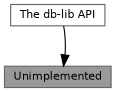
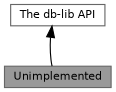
  digraph {
    rankdir=TB
    node [fontname=Helvetica fontsize=10 shape=box style=filled]
    n1 [color=grey40 fillcolor=white height=0.2 label="The db-lib API" width=0.4]
    n2 [color=gray40 fillcolor=grey60 fontcolor=black height=0.2 label=Unimplemented width=0.4]
-   n2 -> n1 [dir=back fontname=Helvetica fontsize=10 labelfontname=Helvetica labelfontsize=10 shape=plaintext style=solid]
+   n1 -> n2 [dir=back fontname=Helvetica fontsize=10 labelfontname=Helvetica labelfontsize=10 shape=plaintext style=solid]
  }
